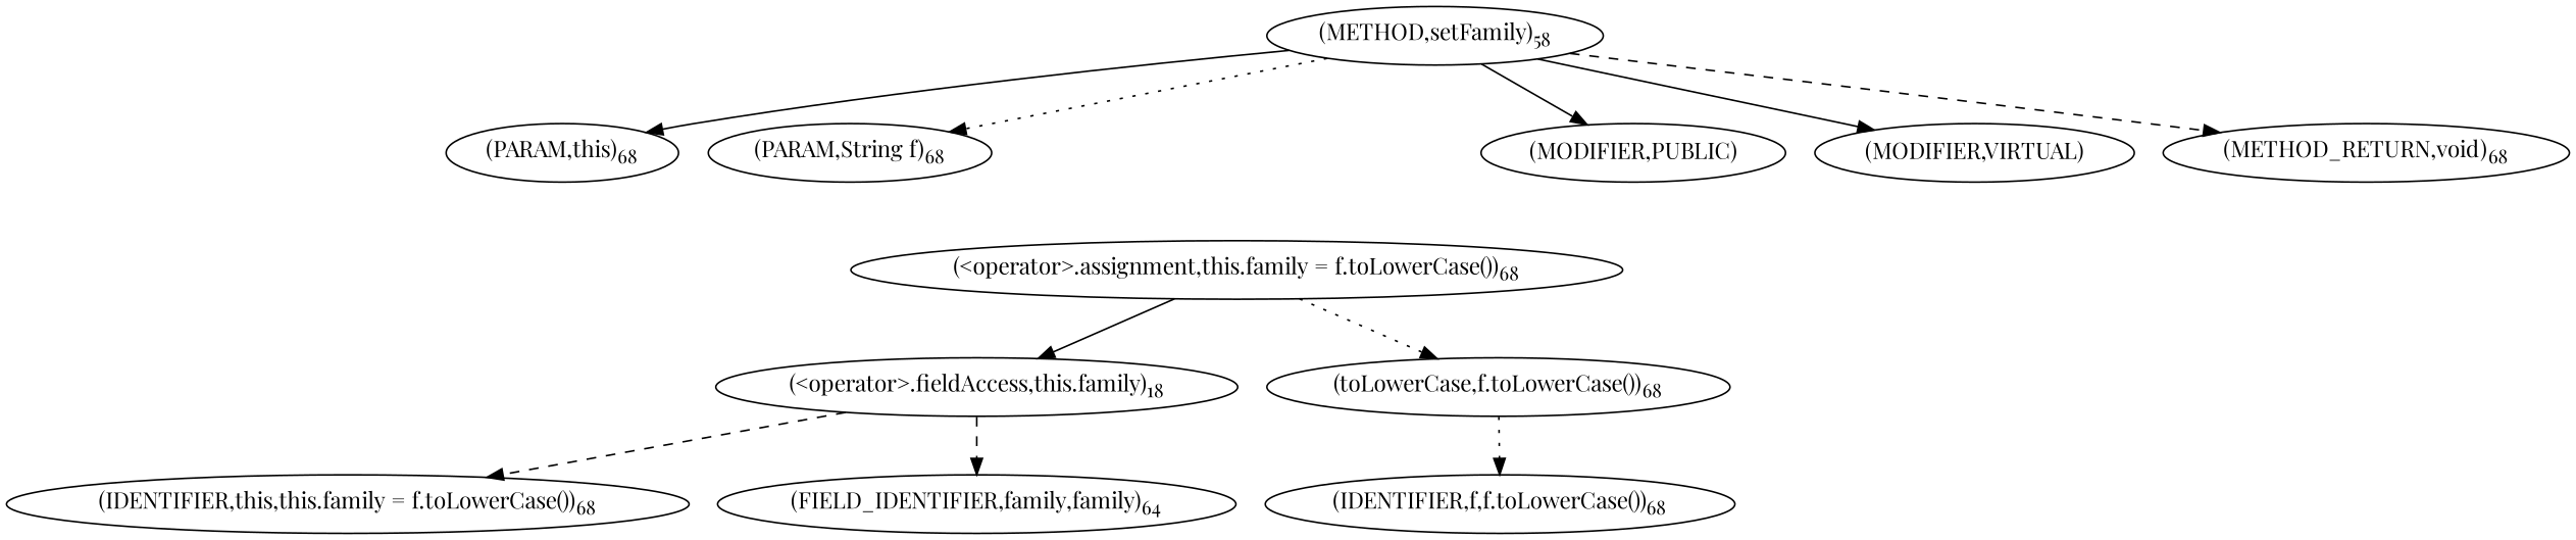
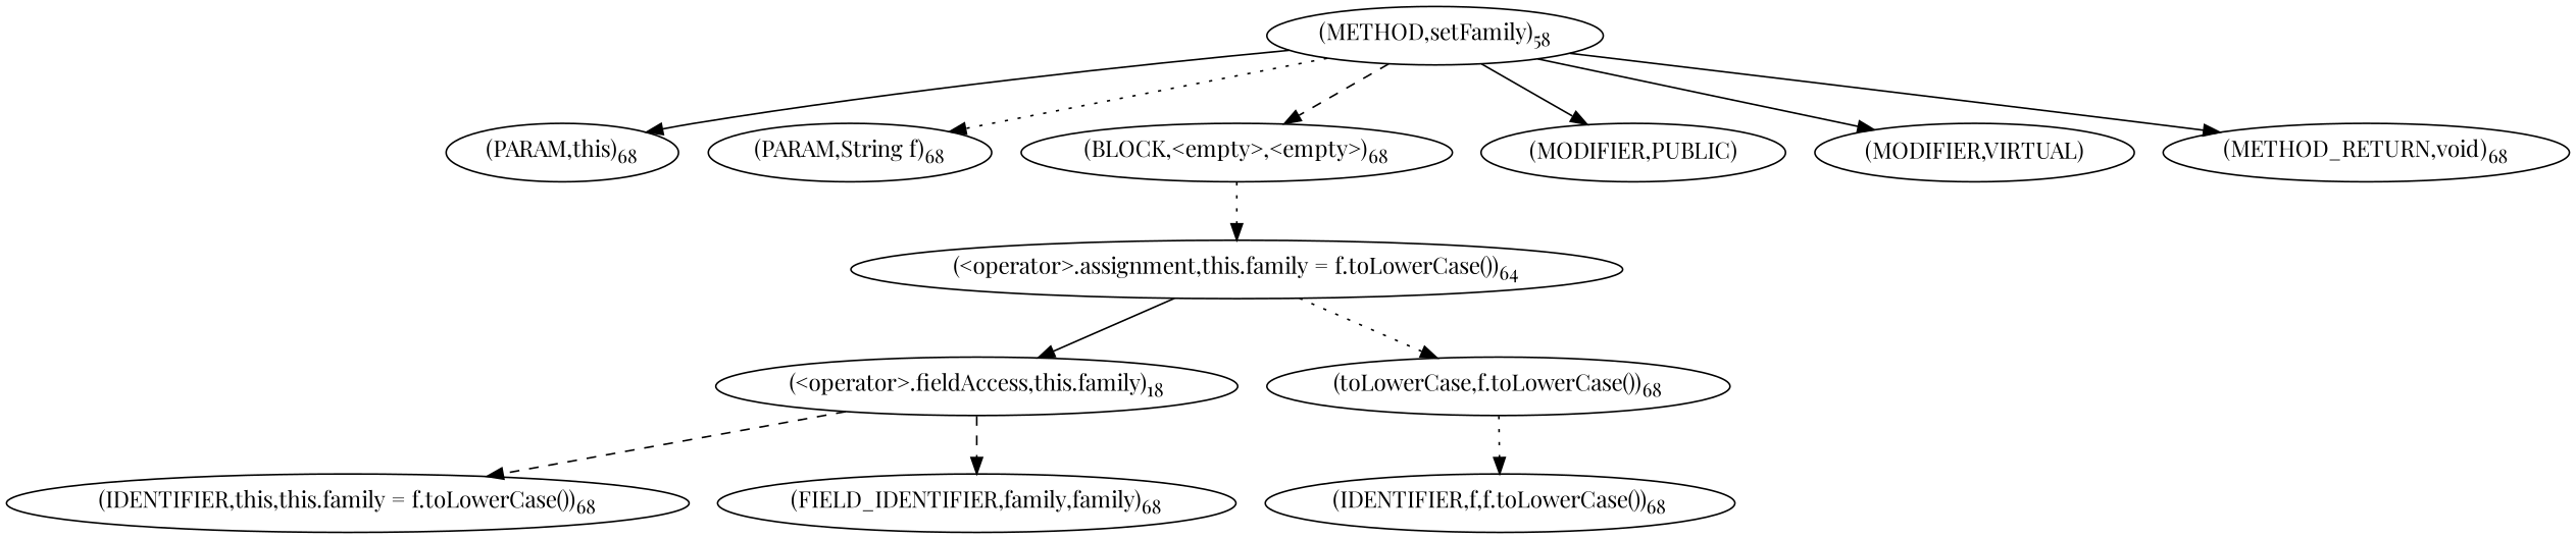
  digraph {
    fontname="Playfair Display"
    node [fontname="Playfair Display"]
    edge [fontname="Playfair Display" style=solid]
    n1 [label=<(METHOD,setFamily)<SUB>58</SUB>>]
    n2 [label=<(PARAM,this)<SUB>68</SUB>>]
    n3 [label=<(PARAM,String f)<SUB>68</SUB>>]
+   n4 [label=<(BLOCK,&lt;empty&gt;,&lt;empty&gt;)<SUB>68</SUB>>]
    n5 [label=<(MODIFIER,PUBLIC)>]
    n6 [label=<(MODIFIER,VIRTUAL)>]
    n7 [label=<(METHOD_RETURN,void)<SUB>68</SUB>>]
-   n8 [label=<(&lt;operator&gt;.assignment,this.family = f.toLowerCase())<SUB>68</SUB>>]
+   n8 [label=<(&lt;operator&gt;.assignment,this.family = f.toLowerCase())<SUB>64</SUB>>]
    n9 [label=<(&lt;operator&gt;.fieldAccess,this.family)<SUB>18</SUB>>]
    n10 [label=<(toLowerCase,f.toLowerCase())<SUB>68</SUB>>]
    n11 [label=<(IDENTIFIER,this,this.family = f.toLowerCase())<SUB>68</SUB>>]
-   n12 [label=<(FIELD_IDENTIFIER,family,family)<SUB>64</SUB>>]
+   n12 [label=<(FIELD_IDENTIFIER,family,family)<SUB>68</SUB>>]
    n13 [label=<(IDENTIFIER,f,f.toLowerCase())<SUB>68</SUB>>]
    n1 -> n2
    n1 -> n3 [style=dotted]
+   n1 -> n4 [style=dashed]
    n1 -> n5
    n1 -> n6
-   n1 -> n7 [style=dashed]
+   n1 -> n7
+   n4 -> n8 [style=dotted]
    n8 -> n9
    n8 -> n10 [style=dotted]
    n9 -> n11 [style=dashed]
    n9 -> n12 [style=dashed]
    n10 -> n13 [style=dotted]
  }
